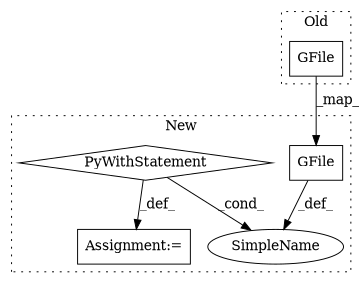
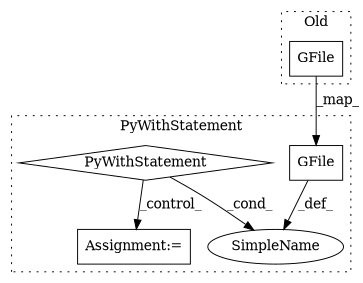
  digraph {
    node [a=32 l="6,1" shape=box]
    n1 [label=GFile s="10490,10516"]
    n2 [a=104 l="10,2" label=PyWithStatement s="10460,10517" shape=diamond]
    n3 [a=42 label=SimpleName shape=ellipse l=""]
    n4 [a=7 l=1 label="Assignment:=" s=10554]
    n5 [label=GFile s="10168,10194"]
    subgraph cluster_1 {
-     label=New
+     label=PyWithStatement
      style=dotted
      n1
      n2
      n3
      n4
    }
    subgraph cluster_2 {
      label=Old
      style=dotted
      n5
    }
    n1 -> n3 [label=_def_]
    n2 -> n3 [label=_cond_]
-   n2 -> n4 [label=_def_]
+   n2 -> n4 [label=_control_]
    n5 -> n1 [label=_map_]
  }
